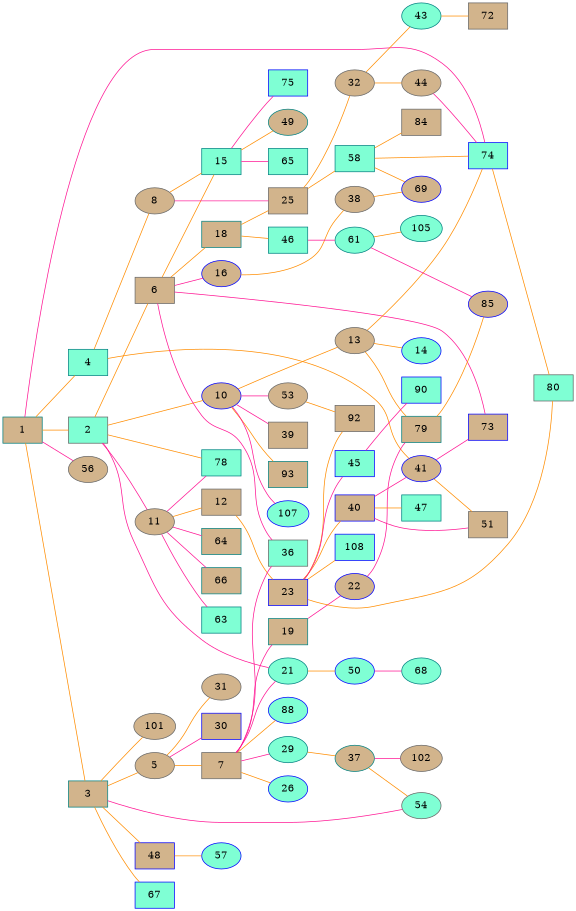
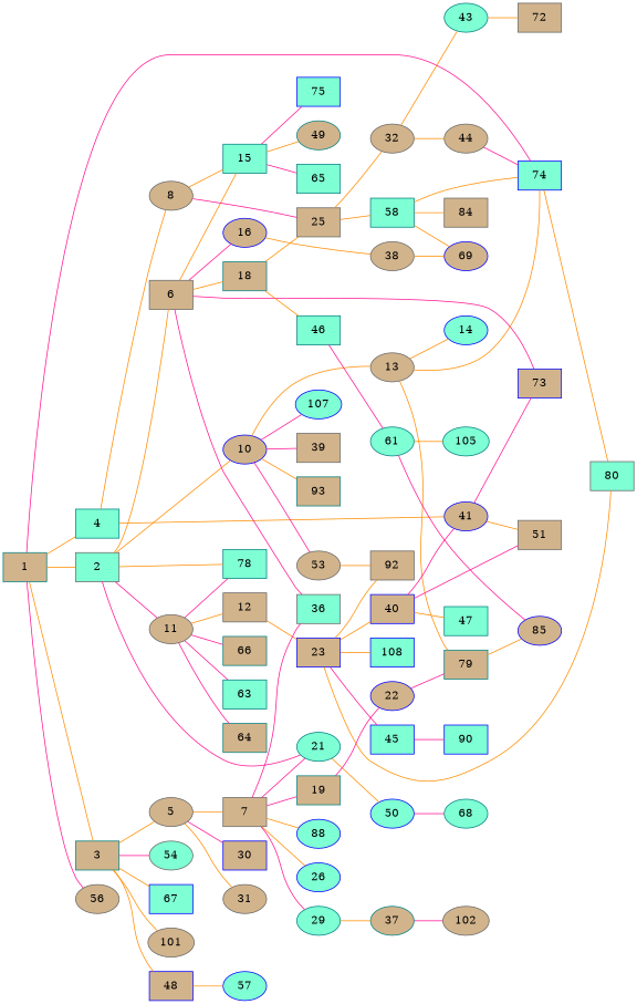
  graph {
    rankdir=LR
    node [color=gray40 fillcolor=tan shape=box style=filled]
    edge [color=darkorange]
    1 [color=teal super="+34"]
    2 [fillcolor=aquamarine super="+42"]
    3 [color=teal super="+60"]
    4 [color=teal fillcolor=aquamarine super="+20"]
    56 [shape=ellipse]
    74 [color=blue fillcolor=aquamarine super="+82"]
    6 [super="+52"]
    10 [color=blue shape=ellipse super="+17"]
    11 [shape=ellipse super="+62"]
    21 [color=teal fillcolor=aquamarine shape=ellipse super="+100"]
    78 [color=teal fillcolor=aquamarine super="+95"]
    5 [shape=ellipse super="+35"]
    48 [color=blue]
    54 [fillcolor=aquamarine shape=ellipse]
    67 [color=blue fillcolor=aquamarine]
    101 [shape=ellipse]
    8 [shape=ellipse super="+99"]
    41 [color=blue shape=ellipse]
    80 [fillcolor=aquamarine super="+81"]
    15 [color=teal fillcolor=aquamarine super="+28"]
    16 [color=blue shape=ellipse]
    18 [color=teal super="+77"]
    36 [fillcolor=aquamarine super="+70"]
    73 [color=blue]
    13 [shape=ellipse super="+24"]
    39 [super="+89"]
    53 [shape=ellipse]
    93 [color=teal]
    107 [color=blue fillcolor=aquamarine shape=ellipse]
    12 [super="+59"]
    63 [color=teal fillcolor=aquamarine]
    64 [color=teal]
    66 [color=teal]
    50 [color=blue fillcolor=aquamarine shape=ellipse super="+103"]
    7 [super="+9"]
    30 [color=blue]
    31 [shape=ellipse super="+76"]
    57 [color=blue fillcolor=aquamarine shape=ellipse]
    25 [super="+86"]
    51 [super="+98"]
    19 [color=teal]
    26 [color=blue fillcolor=aquamarine shape=ellipse]
    29 [color=teal fillcolor=aquamarine shape=ellipse]
    88 [color=blue fillcolor=aquamarine shape=ellipse]
    49 [color=teal shape=ellipse]
    65 [color=teal fillcolor=aquamarine super="+91"]
    75 [color=blue fillcolor=aquamarine]
    38 [shape=ellipse super="+83"]
    46 [color=teal fillcolor=aquamarine super="+87"]
    22 [color=blue shape=ellipse super="+55"]
    37 [color=teal shape=ellipse super="+106"]
    32 [shape=ellipse super="+33"]
    58 [color=teal fillcolor=aquamarine super="+96"]
    14 [color=blue fillcolor=aquamarine shape=ellipse]
    79 [color=teal super="+104"]
    92 [super="+97"]
    23 [color=blue super="+27"]
    40 [color=blue super="+71"]
    45 [color=blue fillcolor=aquamarine]
    108 [color=blue fillcolor=aquamarine]
    61 [color=teal fillcolor=aquamarine shape=ellipse super="+94"]
    85 [color=blue shape=ellipse]
    69 [color=blue shape=ellipse]
    68 [color=teal fillcolor=aquamarine shape=ellipse]
    47 [color=teal fillcolor=aquamarine]
    90 [color=blue fillcolor=aquamarine]
    43 [color=teal fillcolor=aquamarine shape=ellipse]
    44 [shape=ellipse]
    84
    102 [shape=ellipse]
    72
    105 [color=teal fillcolor=aquamarine shape=ellipse]
    1 -- 2 [weight=2]
    1 -- 3
    1 -- 4
    1 -- 56 [color=deeppink]
    1 -- 74 [color=deeppink]
    2 -- 6
    2 -- 10
    2 -- 11 [color=deeppink]
    2 -- 21 [color=deeppink]
    2 -- 78
    3 -- 5
    3 -- 48
    3 -- 54 [color=deeppink]
    3 -- 67
    3 -- 101
    4 -- 8
    4 -- 41
    74 -- 80
    6 -- 15
    6 -- 16 [color=deeppink]
    6 -- 18
    6 -- 36 [color=deeppink]
    6 -- 73 [color=deeppink]
    10 -- 13
    10 -- 39 [color=deeppink]
    10 -- 53 [color=deeppink]
    10 -- 93
    10 -- 107 [color=deeppink]
    11 -- 78 [color=deeppink]
    11 -- 12
    11 -- 63 [color=deeppink]
    11 -- 64 [color=deeppink]
    11 -- 66 [color=deeppink]
    21 -- 50
    5 -- 7
    5 -- 30 [color=deeppink]
    5 -- 31
    48 -- 57
    8 -- 15
    8 -- 25 [color=deeppink]
    41 -- 73 [color=deeppink]
    41 -- 51
    15 -- 49
    15 -- 65 [color=deeppink]
    15 -- 75 [color=deeppink]
    16 -- 38
    18 -- 25
    18 -- 46
    13 -- 74
    13 -- 14
    13 -- 79
    53 -- 92
    12 -- 23
    50 -- 68 [color=deeppink]
    7 -- 21 [color=deeppink]
    7 -- 36 [color=deeppink]
    7 -- 19 [color=deeppink]
    7 -- 26
    7 -- 29 [color=deeppink]
    7 -- 88
    25 -- 32
    25 -- 58
    19 -- 22 [color=deeppink]
    29 -- 37
    38 -- 69
    46 -- 61 [color=deeppink]
    22 -- 79 [color=deeppink]
-   37 -- 54
    37 -- 102 [color=deeppink]
    32 -- 43
    32 -- 44
    58 -- 74
    58 -- 69
    58 -- 84
    79 -- 85
    23 -- 80
    23 -- 92
    23 -- 40
    23 -- 45 [color=deeppink]
    23 -- 108
    40 -- 41 [color=deeppink]
    40 -- 51 [color=deeppink]
    40 -- 47
    45 -- 90 [color=deeppink]
    61 -- 85 [color=deeppink]
    61 -- 105
    43 -- 72
    44 -- 74 [color=deeppink]
  }
